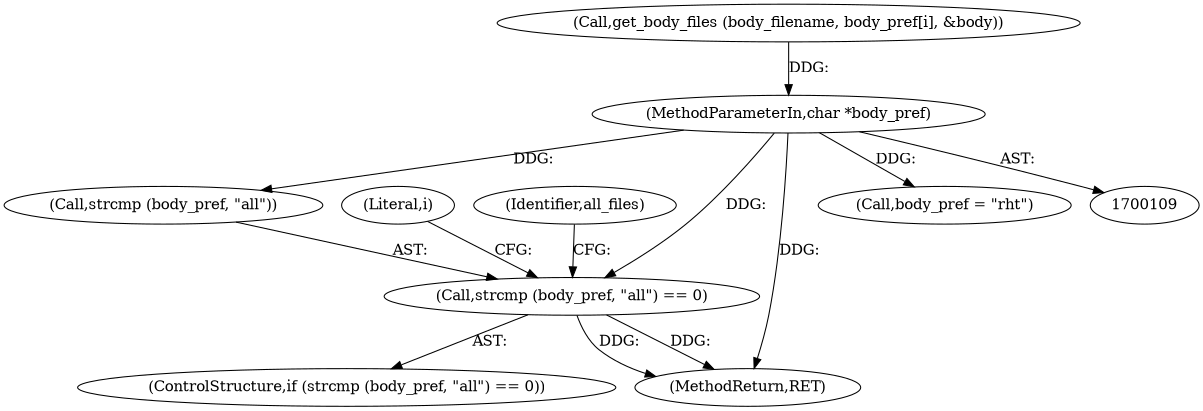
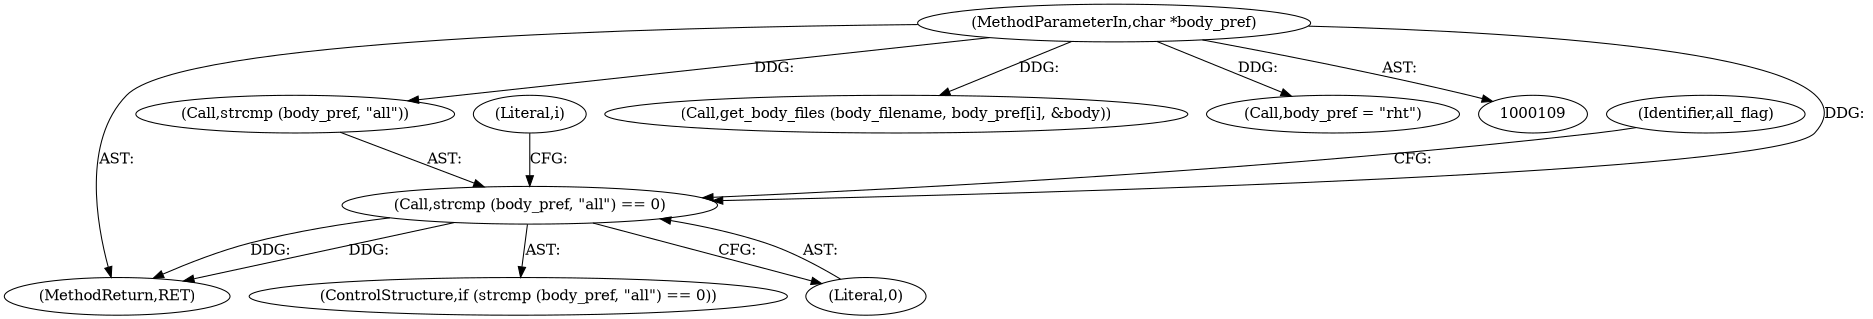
  digraph {
    n1 [label="(Call,strcmp (body_pref, \"all\") == 0)"]
    n2 [label="(MethodReturn,RET)"]
    n3 [label="(ControlStructure,if (strcmp (body_pref, \"all\") == 0))"]
+   n4 [label="(Literal,0)"]
    n5 [label="(MethodParameterIn,char *body_pref)"]
    n6 [label="(Call,strcmp (body_pref, \"all\"))"]
    n7 [label="(Call,get_body_files (body_filename, body_pref[i], &body))"]
    n8 [label="(Call,body_pref = \"rht\")"]
-   1000109 [label=1700109]
+   1000109
    n10 [label="(Literal,i)"]
-   n11 [label="(Identifier,all_files)"]
+   n11 [label="(Identifier,all_flag)"]
    n1 -> n2 [label="DDG: "]
    n1 -> n2 [label="DDG: "]
    n1 -> n3 [label="AST: "]
+   n1 -> n4 [label="CFG: "]
+   n4 -> n1 [label="AST: "]
    n5 -> n1 [label="DDG: "]
-   n5 -> n2 [label="DDG: "]
+   n5 -> n2 [label="AST: "]
    n5 -> n6 [label="DDG: "]
-   n7 -> n5 [label="DDG: "]
+   n5 -> n7 [label="DDG: "]
    n5 -> n8 [label="DDG: "]
    n5 -> 1000109 [label="AST: "]
    n6 -> n1 [label="AST: "]
    n10 -> n1 [label="CFG: "]
    n11 -> n1 [label="CFG: "]
  }
